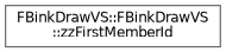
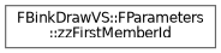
  digraph {
    rankdir=LR
-   n1 [color=grey40 fillcolor=white fontname=Helvetica fontsize=10 height=0.2 label="FBinkDrawVS::FBinkDrawVS\l::zzFirstMemberId" shape=box style=filled width=0.4]
+   n1 [color=grey40 fillcolor=white fontname=Helvetica fontsize=10 height=0.2 label="FBinkDrawVS::FParameters\l::zzFirstMemberId" shape=box style=filled width=0.4]
  }
